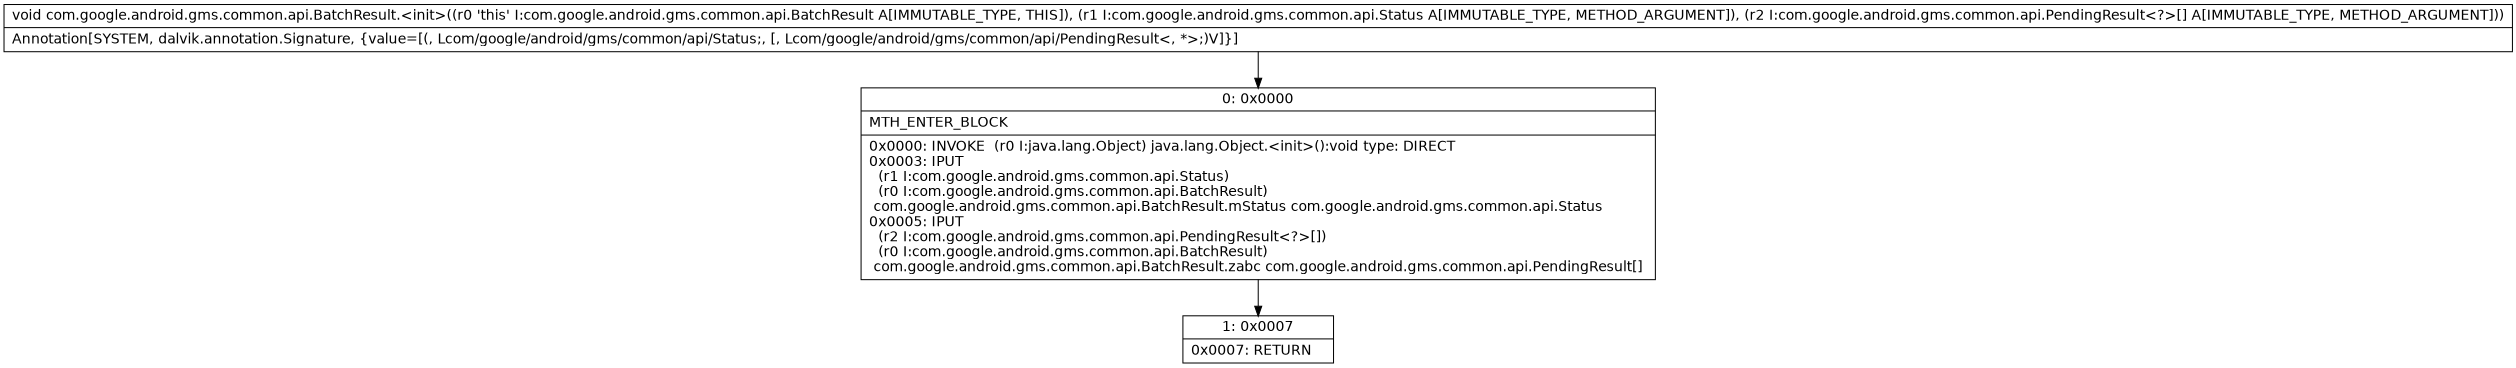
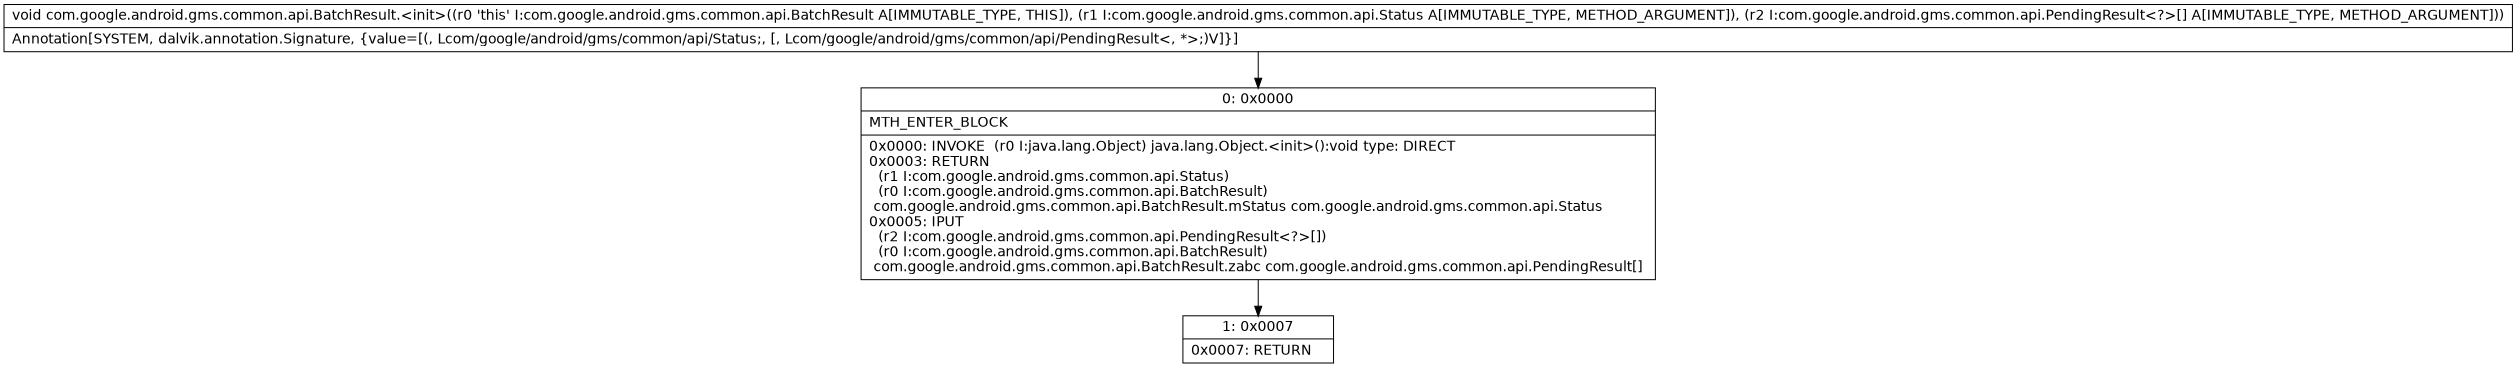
  digraph {
    fontname="DejaVu Sans"
    node [shape=record fontname="DejaVu Sans"]
    edge [fontname="DejaVu Sans"]
-   n1 [label="{0\:\ 0x0000|MTH_ENTER_BLOCK\l|0x0000: INVOKE  (r0 I:java.lang.Object) java.lang.Object.\<init\>():void type: DIRECT \l0x0003: IPUT  \l  (r1 I:com.google.android.gms.common.api.Status)\l  (r0 I:com.google.android.gms.common.api.BatchResult)\l com.google.android.gms.common.api.BatchResult.mStatus com.google.android.gms.common.api.Status \l0x0005: IPUT  \l  (r2 I:com.google.android.gms.common.api.PendingResult\<?\>[])\l  (r0 I:com.google.android.gms.common.api.BatchResult)\l com.google.android.gms.common.api.BatchResult.zabc com.google.android.gms.common.api.PendingResult[] \l}"]
+   n1 [label="{0\:\ 0x0000|MTH_ENTER_BLOCK\l|0x0000: INVOKE  (r0 I:java.lang.Object) java.lang.Object.\<init\>():void type: DIRECT \l0x0003: RETURN  \l  (r1 I:com.google.android.gms.common.api.Status)\l  (r0 I:com.google.android.gms.common.api.BatchResult)\l com.google.android.gms.common.api.BatchResult.mStatus com.google.android.gms.common.api.Status \l0x0005: IPUT  \l  (r2 I:com.google.android.gms.common.api.PendingResult\<?\>[])\l  (r0 I:com.google.android.gms.common.api.BatchResult)\l com.google.android.gms.common.api.BatchResult.zabc com.google.android.gms.common.api.PendingResult[] \l}"]
    n2 [label="{1\:\ 0x0007|0x0007: RETURN   \l}"]
    n3 [label="{void com.google.android.gms.common.api.BatchResult.\<init\>((r0 'this' I:com.google.android.gms.common.api.BatchResult A[IMMUTABLE_TYPE, THIS]), (r1 I:com.google.android.gms.common.api.Status A[IMMUTABLE_TYPE, METHOD_ARGUMENT]), (r2 I:com.google.android.gms.common.api.PendingResult\<?\>[] A[IMMUTABLE_TYPE, METHOD_ARGUMENT]))  | Annotation[SYSTEM, dalvik.annotation.Signature, \{value=[(, Lcom\/google\/android\/gms\/common\/api\/Status;, [, Lcom\/google\/android\/gms\/common\/api\/PendingResult\<, *\>;)V]\}]\l}"]
    n1 -> n2
    n3 -> n1
  }
